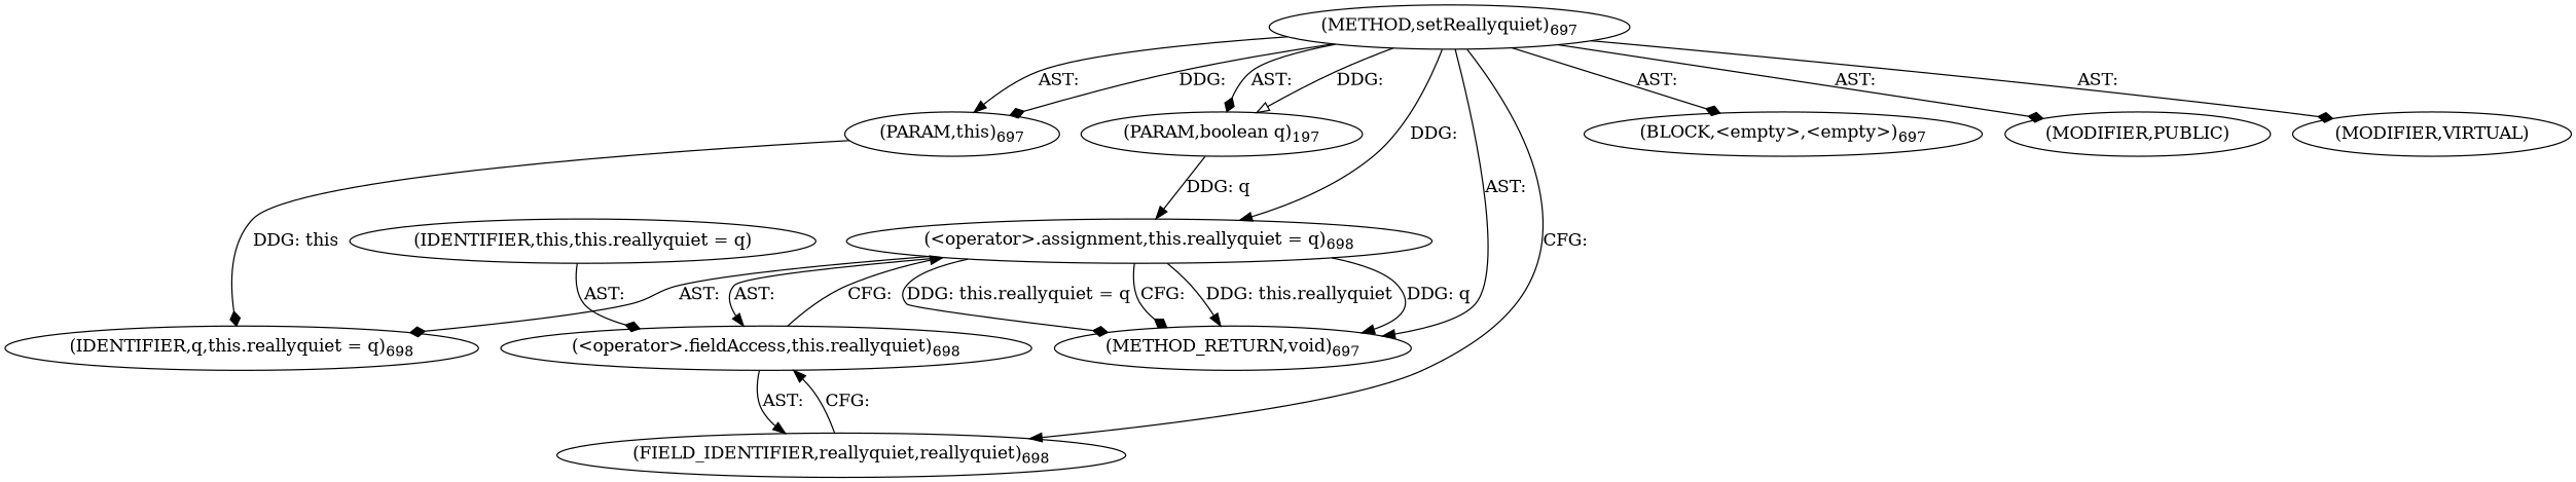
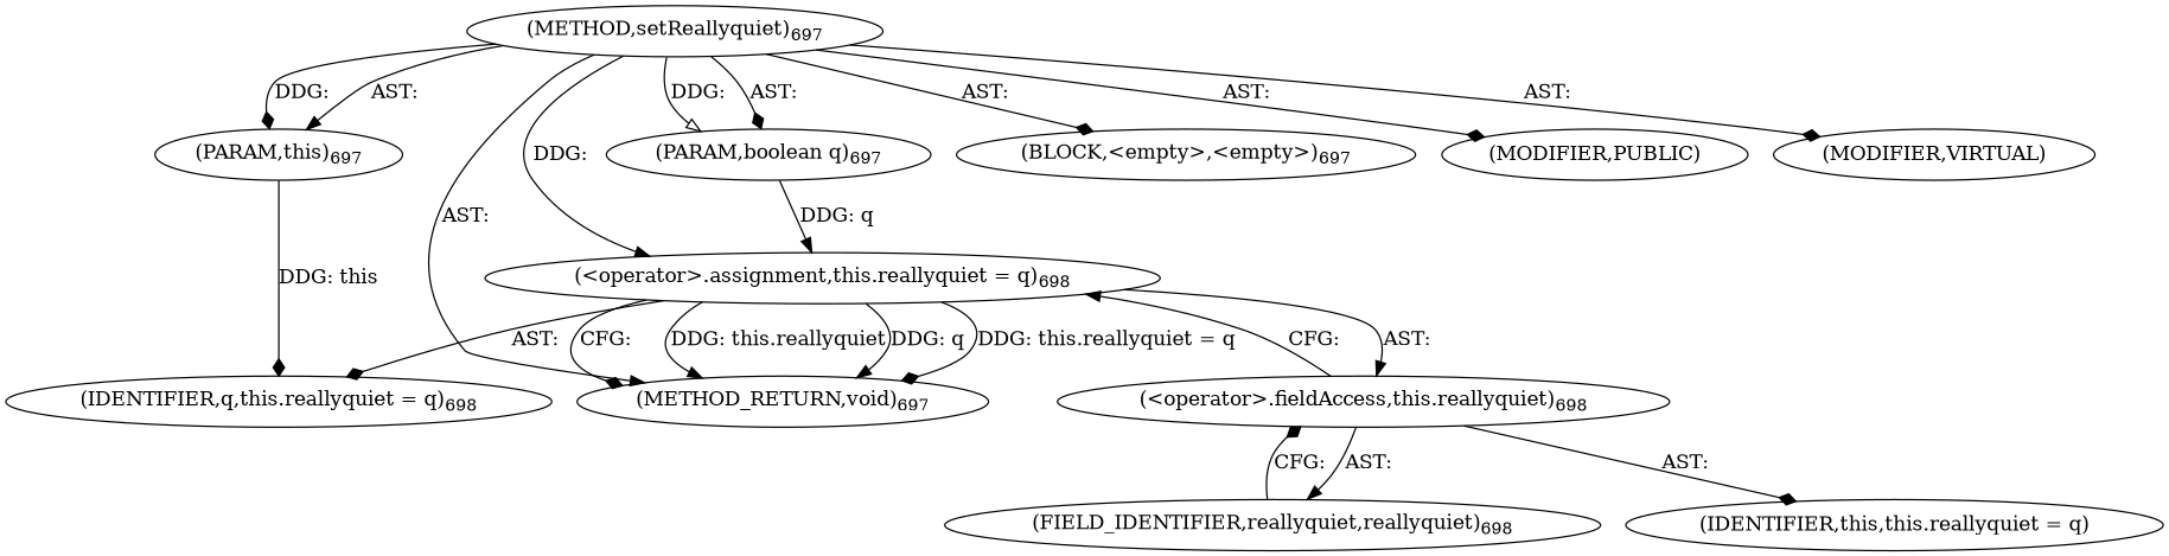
  digraph {
    edge [arrowhead=normal]
    n1 [label=<(METHOD,setReallyquiet)<SUB>697</SUB>>]
    n2 [label=<(PARAM,this)<SUB>697</SUB>>]
-   n3 [label=<(PARAM,boolean q)<SUB>197</SUB>>]
+   n3 [label=<(PARAM,boolean q)<SUB>697</SUB>>]
    n4 [label=<(BLOCK,&lt;empty&gt;,&lt;empty&gt;)<SUB>697</SUB>>]
    n5 [label=<(&lt;operator&gt;.assignment,this.reallyquiet = q)<SUB>698</SUB>>]
    n6 [label=<(FIELD_IDENTIFIER,reallyquiet,reallyquiet)<SUB>698</SUB>>]
    n7 [label=<(MODIFIER,PUBLIC)>]
    n8 [label=<(MODIFIER,VIRTUAL)>]
    n9 [label=<(METHOD_RETURN,void)<SUB>697</SUB>>]
    n10 [label=<(IDENTIFIER,q,this.reallyquiet = q)<SUB>698</SUB>>]
    n11 [label=<(&lt;operator&gt;.fieldAccess,this.reallyquiet)<SUB>698</SUB>>]
    n12 [label=<(IDENTIFIER,this,this.reallyquiet = q)>]
    n1 -> n2 [label="AST: "]
    n1 -> n2 [arrowhead=diamond label="DDG: "]
    n1 -> n3 [arrowhead=diamond label="AST: "]
    n1 -> n3 [arrowhead=onormal label="DDG: "]
    n1 -> n4 [arrowhead=diamond label="AST: "]
    n1 -> n5 [label="DDG: "]
-   n1 -> n6 [label="CFG: "]
    n1 -> n7 [arrowhead=diamond label="AST: "]
    n1 -> n8 [arrowhead=diamond label="AST: "]
    n1 -> n9 [label="AST: "]
    n2 -> n10 [arrowhead=diamond label="DDG: this"]
    n3 -> n5 [label="DDG: q"]
    n5 -> n9 [arrowhead=diamond label="CFG: "]
    n5 -> n9 [label="DDG: this.reallyquiet"]
    n5 -> n9 [label="DDG: q"]
    n5 -> n9 [arrowhead=diamond label="DDG: this.reallyquiet = q"]
    n5 -> n10 [arrowhead=diamond label="AST: "]
    n5 -> n11 [label="AST: "]
-   n6 -> n11 [label="CFG: "]
+   n6 -> n11 [arrowhead=diamond label="CFG: "]
    n11 -> n5 [label="CFG: "]
    n11 -> n6 [label="AST: "]
-   n12 -> n11 [arrowhead=diamond label="AST: "]
+   n11 -> n12 [arrowhead=diamond label="AST: "]
  }
